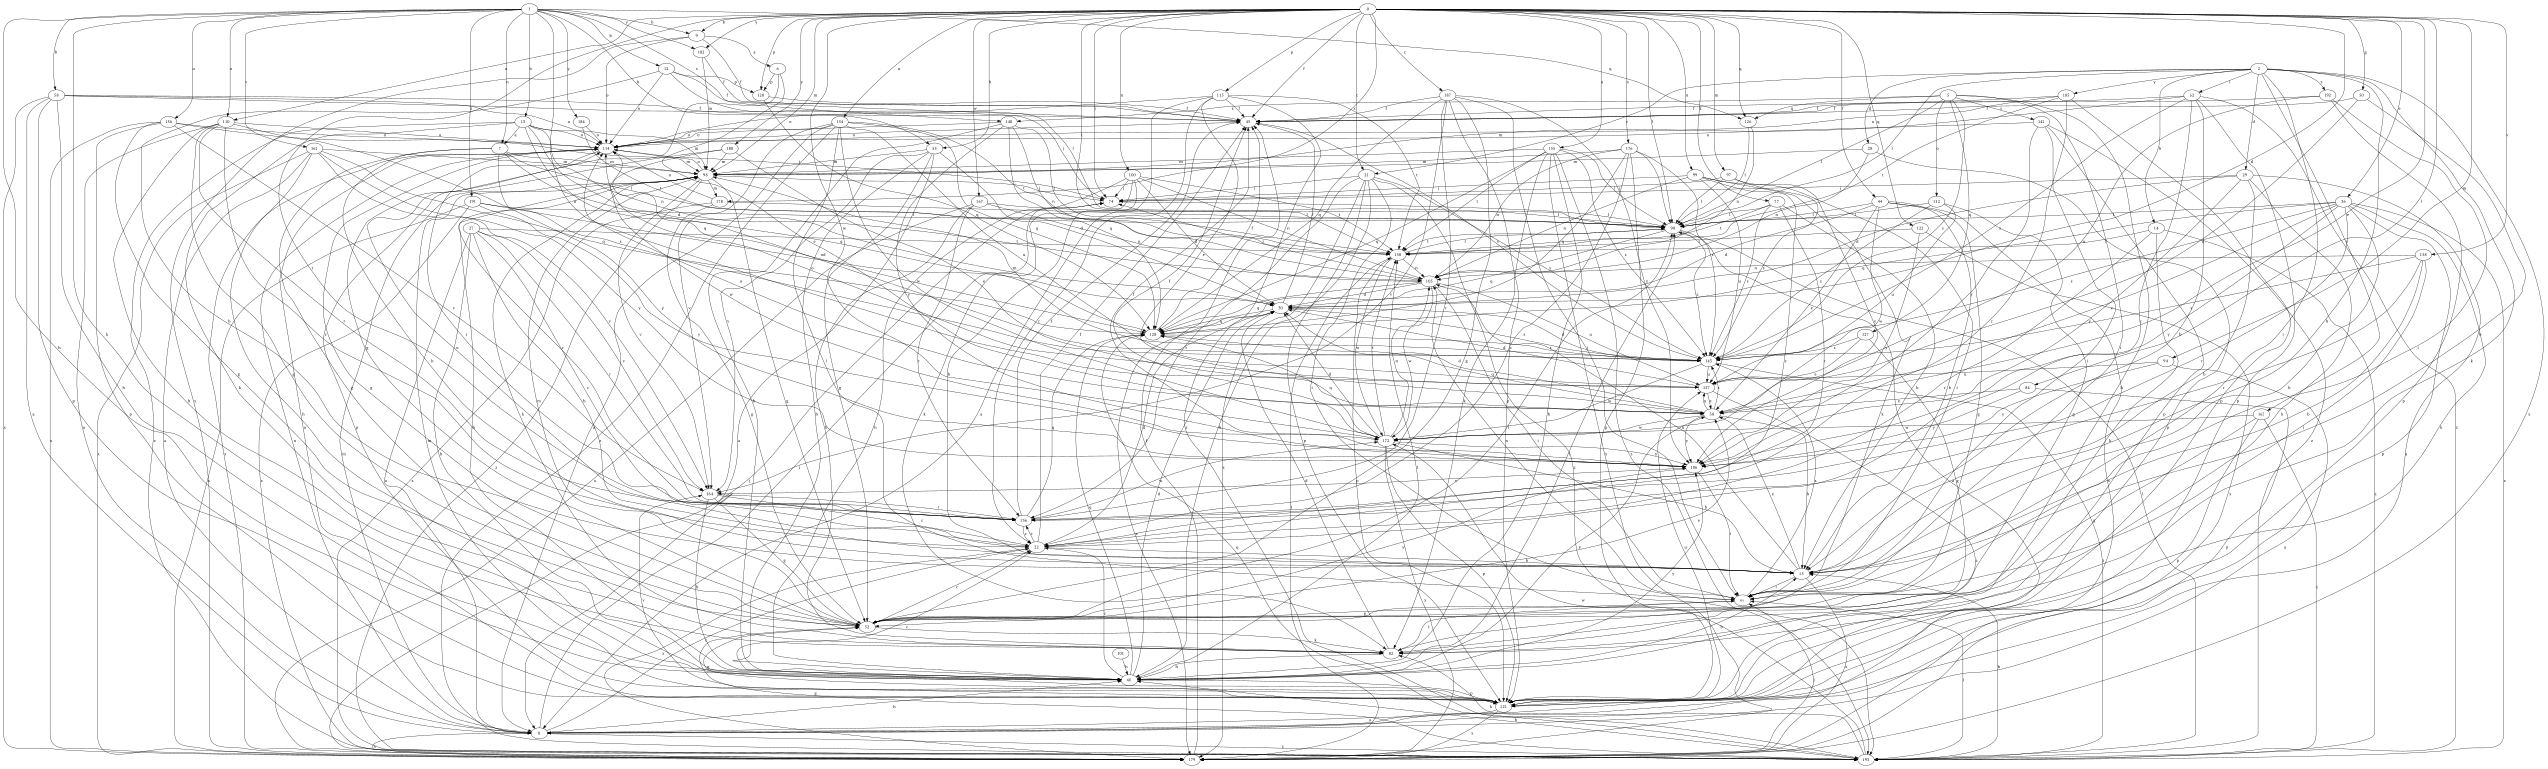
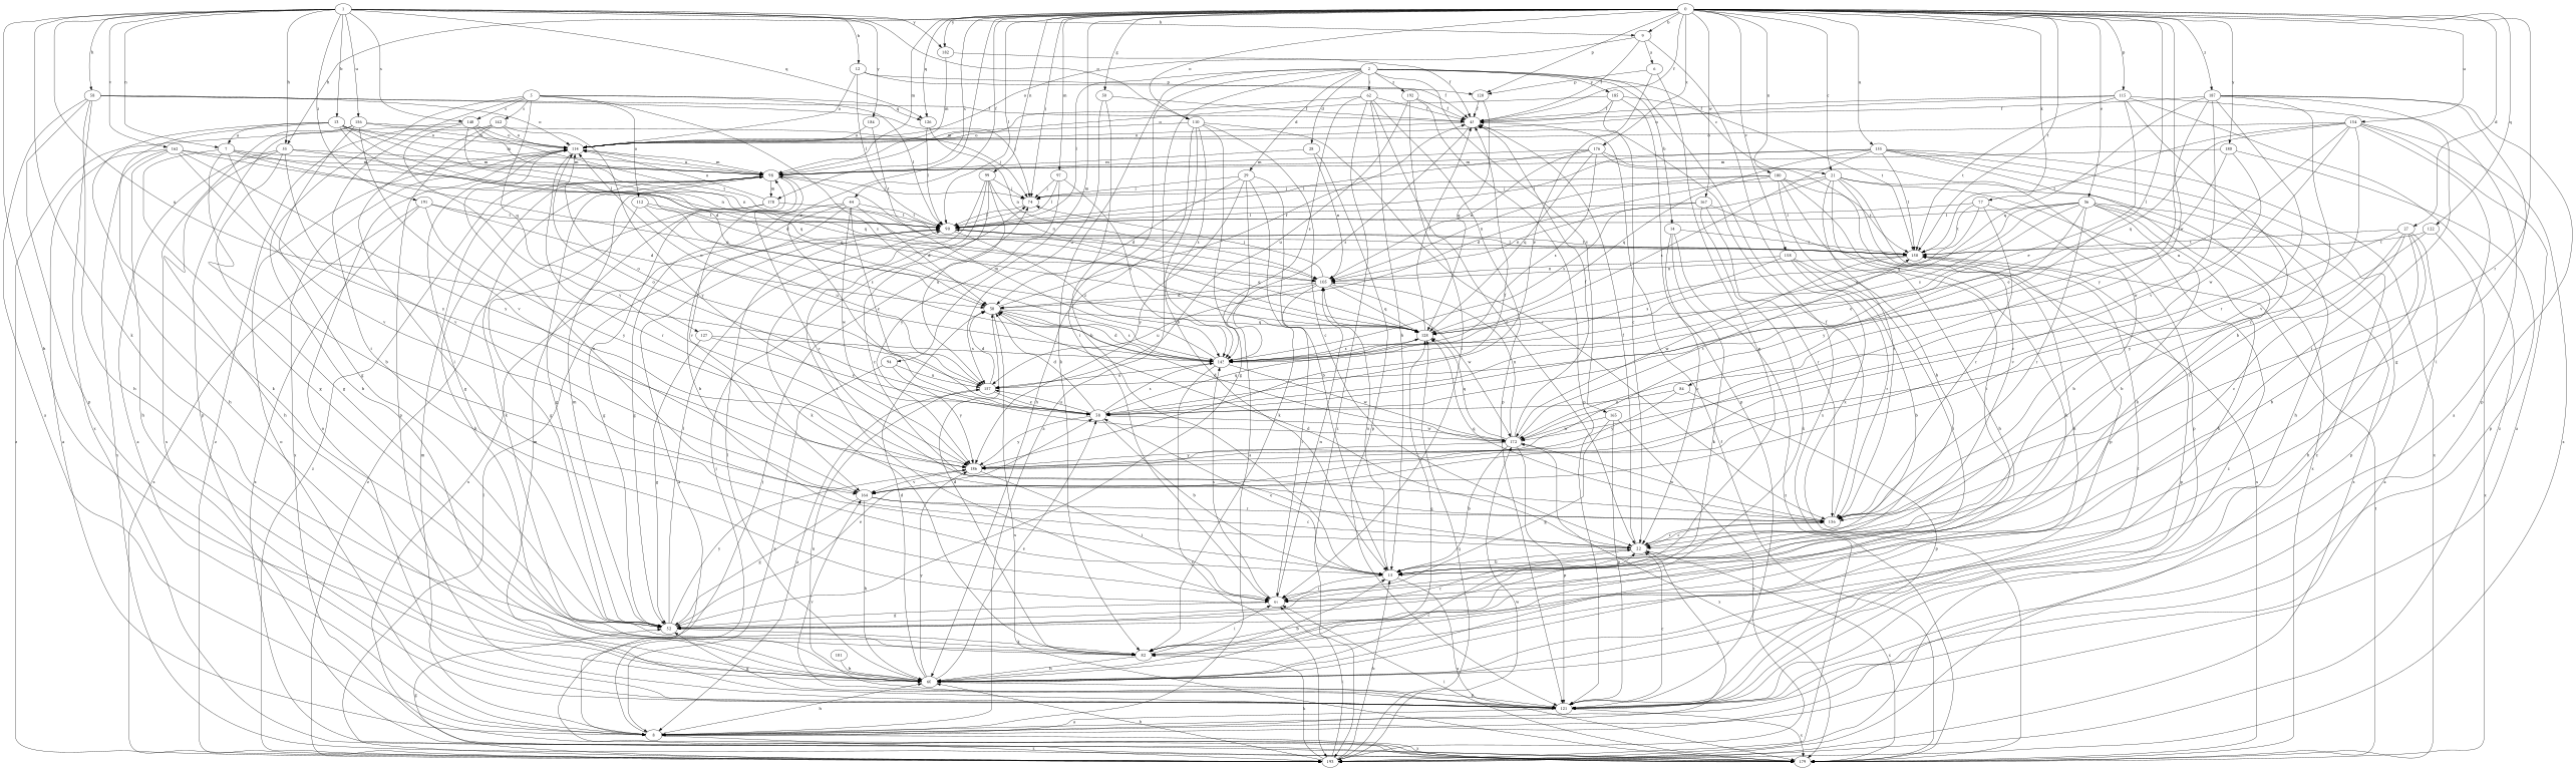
  strict digraph {
    fontname="PT Serif"
    node [fontname="PT Serif"]
    edge [fontname="PT Serif"]
    0
    9
    21
    27
    36
    38
    44
    45
    50
    55
    74
    77
    84
    90
    94
    97
    98
    99
    100
    110
    115
    120
    122
    126
    136
    150
    154
    155
    158
    167
    172
    176
    178
    180
    182
    187
    179
    6
    114
    60
    67
    143
    193
    121
    15
    8
    22
    164
    82
    128
    186
    157
    30
    52
    105
    1
    12
    13
    58
    140
    156
    162
    184
    191
    7
    101
    2
    14
    28
    29
    62
    163
    185
    192
    5
    112
    127
    142
    0 -> 9 [label=b]
    0 -> 21 [label=c]
-   0 -> 30 [label=d]
+   0 -> 27 [label=d]
    0 -> 36 [label=e]
    0 -> 38 [label=e]
    0 -> 44 [label=f]
    0 -> 45 [label=f]
    0 -> 50 [label=g]
    0 -> 55 [label=h]
    0 -> 74 [label=j]
    0 -> 77 [label=k]
    0 -> 84 [label=l]
    0 -> 90 [label=l]
    0 -> 94 [label=m]
    0 -> 97 [label=m]
    0 -> 98 [label=m]
    0 -> 99 [label=n]
    0 -> 100 [label=n]
    0 -> 110 [label=o]
    0 -> 115 [label=p]
    0 -> 120 [label=p]
    0 -> 122 [label=q]
    0 -> 126 [label=q]
    0 -> 136 [label=r]
    0 -> 150 [label=t]
    0 -> 154 [label=u]
    0 -> 155 [label=u]
    0 -> 158 [label=v]
    0 -> 167 [label=w]
    0 -> 172 [label=w]
    0 -> 176 [label=x]
    0 -> 178 [label=x]
    0 -> 180 [label=y]
    0 -> 182 [label=y]
    0 -> 187 [label=z]
    9 -> 45 [label=f]
    9 -> 179 [label=x]
    9 -> 6 [label=a]
    9 -> 114 [label=o]
    21 -> 74 [label=j]
    21 -> 136 [label=r]
    21 -> 179 [label=x]
    21 -> 60 [label=h]
    21 -> 67 [label=i]
    21 -> 143 [label=s]
    21 -> 193 [label=z]
    21 -> 121 [label=p]
    27 -> 136 [label=r]
    27 -> 150 [label=t]
    27 -> 60 [label=h]
    27 -> 15 [label=b]
    27 -> 8 [label=a]
    27 -> 22 [label=c]
    27 -> 164 [label=v]
    36 -> 38 [label=e]
    36 -> 90 [label=l]
    36 -> 136 [label=r]
    36 -> 143 [label=s]
    36 -> 193 [label=z]
    36 -> 121 [label=p]
    36 -> 15 [label=b]
    36 -> 82 [label=k]
    36 -> 128 [label=q]
    36 -> 186 [label=y]
    38 -> 172 [label=w]
    38 -> 114 [label=o]
    38 -> 143 [label=s]
    38 -> 15 [label=b]
    38 -> 128 [label=q]
    38 -> 186 [label=y]
    38 -> 157 [label=u]
    38 -> 30 [label=d]
    44 -> 38 [label=e]
    44 -> 90 [label=l]
    44 -> 172 [label=w]
    44 -> 179 [label=x]
    44 -> 15 [label=b]
    44 -> 30 [label=d]
    44 -> 52 [label=g]
    45 -> 114 [label=o]
    45 -> 143 [label=s]
    50 -> 45 [label=f]
    50 -> 15 [label=b]
    50 -> 157 [label=u]
    55 -> 98 [label=m]
    55 -> 60 [label=h]
    55 -> 8 [label=a]
    55 -> 164 [label=v]
    55 -> 30 [label=d]
    55 -> 52 [label=g]
    74 -> 90 [label=l]
    77 -> 90 [label=l]
    77 -> 136 [label=r]
    77 -> 150 [label=t]
    77 -> 143 [label=s]
    77 -> 15 [label=b]
    84 -> 38 [label=e]
    84 -> 121 [label=p]
    84 -> 186 [label=y]
    90 -> 150 [label=t]
    90 -> 143 [label=z]
    90 -> 8 [label=a]
    90 -> 128 [label=q]
    94 -> 8 [label=a]
    94 -> 186 [label=y]
    94 -> 157 [label=u]
    97 -> 74 [label=j]
    97 -> 90 [label=l]
    97 -> 143 [label=s]
    97 -> 186 [label=y]
    98 -> 74 [label=j]
    98 -> 136 [label=r]
    98 -> 178 [label=m]
    98 -> 114 [label=o]
    98 -> 60 [label=h]
    98 -> 193 [label=z]
    98 -> 164 [label=v]
    98 -> 82 [label=k]
    98 -> 52 [label=g]
    99 -> 74 [label=j]
    99 -> 67 [label=i]
    99 -> 22 [label=c]
    99 -> 82 [label=k]
    99 -> 157 [label=u]
    99 -> 105 [label=n]
    100 -> 74 [label=j]
    100 -> 150 [label=t]
    100 -> 60 [label=h]
    100 -> 15 [label=b]
    100 -> 82 [label=k]
    100 -> 30 [label=d]
    100 -> 105 [label=n]
    110 -> 136 [label=r]
    110 -> 114 [label=o]
    110 -> 60 [label=h]
    110 -> 143 [label=s]
    110 -> 8 [label=a]
    110 -> 22 [label=c]
    110 -> 52 [label=g]
    115 -> 38 [label=e]
    115 -> 45 [label=f]
    115 -> 150 [label=t]
    115 -> 114 [label=o]
    115 -> 193 [label=z]
    115 -> 8 [label=a]
    115 -> 22 [label=c]
    120 -> 45 [label=f]
    120 -> 128 [label=q]
    122 -> 150 [label=t]
    122 -> 179 [label=x]
    122 -> 186 [label=y]
    126 -> 90 [label=l]
    126 -> 105 [label=n]
    136 -> 45 [label=f]
    136 -> 172 [label=w]
    136 -> 22 [label=c]
    136 -> 128 [label=q]
    150 -> 90 [label=l]
    150 -> 172 [label=w]
    150 -> 121 [label=p]
    150 -> 105 [label=n]
    154 -> 150 [label=t]
    154 -> 172 [label=w]
    154 -> 114 [label=o]
    154 -> 67 [label=i]
    154 -> 193 [label=z]
    154 -> 8 [label=a]
    154 -> 164 [label=v]
    154 -> 128 [label=q]
    154 -> 157 [label=u]
    155 -> 90 [label=l]
    155 -> 98 [label=m]
    155 -> 150 [label=t]
    155 -> 179 [label=x]
    155 -> 60 [label=h]
    155 -> 143 [label=s]
    155 -> 193 [label=z]
    155 -> 82 [label=k]
    155 -> 128 [label=q]
    158 -> 136 [label=r]
    158 -> 67 [label=i]
    158 -> 143 [label=s]
    158 -> 15 [label=b]
    158 -> 105 [label=n]
    167 -> 90 [label=l]
    167 -> 136 [label=r]
    167 -> 179 [label=x]
    167 -> 82 [label=k]
    167 -> 105 [label=n]
    172 -> 45 [label=f]
    172 -> 150 [label=t]
    172 -> 179 [label=x]
    172 -> 121 [label=p]
    172 -> 15 [label=b]
    172 -> 128 [label=q]
    172 -> 186 [label=y]
    172 -> 30 [label=d]
    172 -> 105 [label=n]
    176 -> 90 [label=l]
    176 -> 98 [label=m]
    176 -> 143 [label=s]
    176 -> 121 [label=p]
    176 -> 22 [label=c]
    176 -> 128 [label=q]
    176 -> 105 [label=n]
    178 -> 90 [label=l]
    178 -> 114 [label=o]
    178 -> 193 [label=z]
    178 -> 52 [label=g]
    180 -> 38 [label=e]
    180 -> 98 [label=m]
    180 -> 172 [label=w]
    180 -> 121 [label=p]
    182 -> 45 [label=f]
    182 -> 98 [label=m]
    187 -> 45 [label=f]
    187 -> 136 [label=r]
    187 -> 67 [label=i]
    187 -> 121 [label=p]
    187 -> 164 [label=v]
    187 -> 128 [label=q]
    187 -> 186 [label=y]
    187 -> 52 [label=g]
    179 -> 45 [label=f]
    179 -> 74 [label=j]
    179 -> 150 [label=t]
    179 -> 67 [label=i]
    6 -> 38 [label=e]
    6 -> 120 [label=p]
    6 -> 52 [label=g]
    114 -> 98 [label=m]
    114 -> 136 [label=r]
    114 -> 179 [label=x]
    114 -> 52 [label=g]
    60 -> 38 [label=e]
    60 -> 90 [label=l]
    60 -> 150 [label=t]
    60 -> 121 [label=p]
    60 -> 15 [label=b]
    60 -> 22 [label=c]
    60 -> 128 [label=q]
    60 -> 186 [label=y]
    60 -> 30 [label=d]
    67 -> 143 [label=s]
    67 -> 52 [label=g]
    67 -> 105 [label=n]
    143 -> 98 [label=m]
    143 -> 172 [label=w]
    143 -> 114 [label=o]
    143 -> 193 [label=z]
    143 -> 157 [label=u]
    143 -> 30 [label=d]
    193 -> 90 [label=l]
    193 -> 172 [label=w]
    193 -> 60 [label=h]
    193 -> 67 [label=i]
    193 -> 15 [label=b]
    193 -> 82 [label=k]
    193 -> 128 [label=q]
    193 -> 52 [label=g]
    121 -> 98 [label=m]
    121 -> 179 [label=x]
    121 -> 114 [label=o]
    121 -> 8 [label=a]
    121 -> 22 [label=c]
    121 -> 164 [label=v]
    121 -> 157 [label=u]
    121 -> 52 [label=g]
    15 -> 38 [label=e]
    15 -> 179 [label=x]
    15 -> 67 [label=i]
    15 -> 105 [label=n]
    8 -> 74 [label=j]
    8 -> 98 [label=m]
    8 -> 179 [label=x]
    8 -> 114 [label=o]
    8 -> 60 [label=h]
    8 -> 193 [label=z]
    8 -> 22 [label=c]
    22 -> 45 [label=f]
    22 -> 136 [label=r]
    22 -> 179 [label=x]
    22 -> 114 [label=o]
    22 -> 15 [label=b]
    22 -> 30 [label=d]
    164 -> 136 [label=r]
    164 -> 60 [label=h]
    164 -> 22 [label=c]
    164 -> 52 [label=g]
    82 -> 60 [label=h]
    82 -> 67 [label=i]
    82 -> 30 [label=d]
    128 -> 45 [label=f]
    128 -> 143 [label=s]
    186 -> 45 [label=f]
    186 -> 67 [label=i]
    186 -> 164 [label=v]
    157 -> 38 [label=e]
    157 -> 114 [label=o]
    157 -> 8 [label=a]
    157 -> 30 [label=d]
    30 -> 45 [label=f]
    30 -> 179 [label=x]
    30 -> 143 [label=s]
    30 -> 128 [label=q]
    52 -> 38 [label=e]
    52 -> 90 [label=l]
    52 -> 98 [label=m]
    52 -> 22 [label=c]
    52 -> 82 [label=k]
    52 -> 186 [label=y]
    105 -> 74 [label=j]
    105 -> 172 [label=w]
    105 -> 67 [label=i]
    105 -> 128 [label=q]
    105 -> 157 [label=u]
    105 -> 30 [label=d]
    1 -> 9 [label=b]
    1 -> 55 [label=h]
    1 -> 110 [label=o]
    1 -> 126 [label=q]
    1 -> 182 [label=y]
    1 -> 60 [label=h]
    1 -> 82 [label=k]
    1 -> 157 [label=u]
    1 -> 12 [label=b]
    1 -> 13 [label=b]
    1 -> 58 [label=h]
    1 -> 140 [label=s]
    1 -> 156 [label=u]
    1 -> 162 [label=v]
    1 -> 184 [label=y]
    1 -> 191 [label=z]
    1 -> 7 [label=n]
    12 -> 45 [label=f]
    12 -> 90 [label=l]
    12 -> 120 [label=p]
    12 -> 114 [label=o]
-   12 -> 15 [label=b]
+   187 -> 15 [label=b]
    13 -> 98 [label=m]
    13 -> 114 [label=o]
    13 -> 193 [label=z]
    13 -> 82 [label=k]
    13 -> 128 [label=q]
    13 -> 30 [label=d]
    13 -> 105 [label=n]
    13 -> 7 [label=a]
    58 -> 45 [label=f]
    58 -> 74 [label=j]
    58 -> 179 [label=x]
    58 -> 114 [label=o]
    58 -> 60 [label=h]
    58 -> 121 [label=p]
    58 -> 8 [label=a]
    140 -> 150 [label=t]
    140 -> 114 [label=o]
    140 -> 60 [label=h]
    140 -> 128 [label=q]
    140 -> 186 [label=y]
    140 -> 105 [label=n]
    156 -> 74 [label=j]
    156 -> 179 [label=x]
    156 -> 114 [label=o]
    156 -> 121 [label=p]
    156 -> 164 [label=v]
    156 -> 52 [label=g]
    162 -> 98 [label=m]
    162 -> 179 [label=x]
    162 -> 60 [label=h]
    162 -> 8 [label=a]
    162 -> 164 [label=v]
    162 -> 128 [label=q]
    162 -> 186 [label=y]
    184 -> 150 [label=t]
    184 -> 114 [label=o]
    191 -> 90 [label=l]
    191 -> 179 [label=x]
    191 -> 193 [label=z]
    191 -> 186 [label=y]
    191 -> 30 [label=d]
    7 -> 90 [label=l]
    7 -> 98 [label=m]
    7 -> 15 [label=b]
    7 -> 128 [label=q]
    7 -> 186 [label=y]
    7 -> 52 [label=g]
    101 -> 60 [label=h]
    2 -> 21 [label=c]
    2 -> 90 [label=l]
    2 -> 179 [label=x]
    2 -> 67 [label=i]
    2 -> 15 [label=b]
    2 -> 82 [label=k]
    2 -> 14 [label=b]
    2 -> 28 [label=d]
    2 -> 29 [label=d]
    2 -> 62 [label=i]
    2 -> 163 [label=v]
    2 -> 185 [label=y]
    2 -> 192 [label=z]
    14 -> 150 [label=t]
    14 -> 193 [label=z]
    14 -> 22 [label=c]
    14 -> 82 [label=k]
    28 -> 98 [label=m]
    28 -> 121 [label=p]
    28 -> 105 [label=n]
    29 -> 74 [label=j]
    29 -> 15 [label=b]
    29 -> 8 [label=a]
    29 -> 82 [label=k]
    29 -> 186 [label=y]
    29 -> 30 [label=d]
    62 -> 45 [label=f]
    62 -> 98 [label=m]
    62 -> 143 [label=s]
    62 -> 193 [label=z]
    62 -> 121 [label=p]
    62 -> 15 [label=b]
    62 -> 22 [label=c]
    163 -> 172 [label=w]
    163 -> 193 [label=z]
    163 -> 121 [label=p]
    163 -> 52 [label=g]
    185 -> 45 [label=f]
    185 -> 150 [label=t]
    185 -> 114 [label=o]
    185 -> 121 [label=p]
    185 -> 22 [label=c]
    192 -> 45 [label=f]
    192 -> 67 [label=i]
    192 -> 121 [label=p]
    192 -> 157 [label=u]
    5 -> 90 [label=l]
    5 -> 126 [label=q]
    5 -> 60 [label=h]
    5 -> 67 [label=i]
    5 -> 143 [label=s]
    5 -> 140 [label=s]
    5 -> 112 [label=o]
    5 -> 127 [label=q]
    5 -> 142 [label=s]
    112 -> 90 [label=l]
    112 -> 143 [label=s]
    112 -> 157 [label=u]
    112 -> 52 [label=g]
    127 -> 38 [label=e]
    127 -> 143 [label=s]
    127 -> 52 [label=g]
    142 -> 114 [label=o]
    142 -> 67 [label=i]
    142 -> 193 [label=z]
    142 -> 121 [label=p]
    142 -> 186 [label=y]
  }
